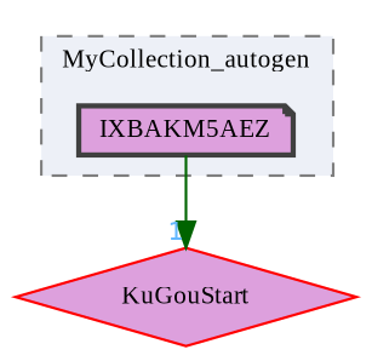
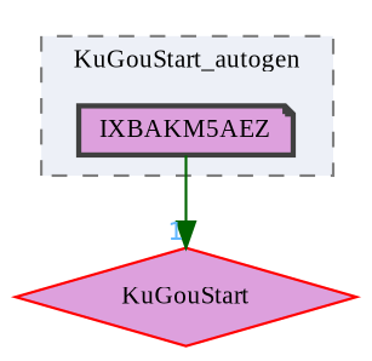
  digraph {
    compound=true
    fontname="Liberation Serif"
    node [fillcolor=plum fontname="Liberation Serif" fontsize=10]
    n1 [color=grey25 height=0.2 label=IXBAKM5AEZ shape=note style="filled,bold" width=0.4]
    n2 [color=red height=0.2 label=KuGouStart shape=diamond style=filled width=0.4]
    subgraph cluster_1 {
      bgcolor="#edf0f7"
      fontsize=10
-     label=MyCollection_autogen
+     label=KuGouStart_autogen
      pencolor=grey50
      style="filled,dashed"
      n1
    }
    n1 -> n2 [color=darkgreen fontcolor=steelblue1 fontname="Liberation Serif" fontsize=10 headlabel=1 labeldistance=1.5 labelfontname=Helvetica labelfontsize=10]
  }
